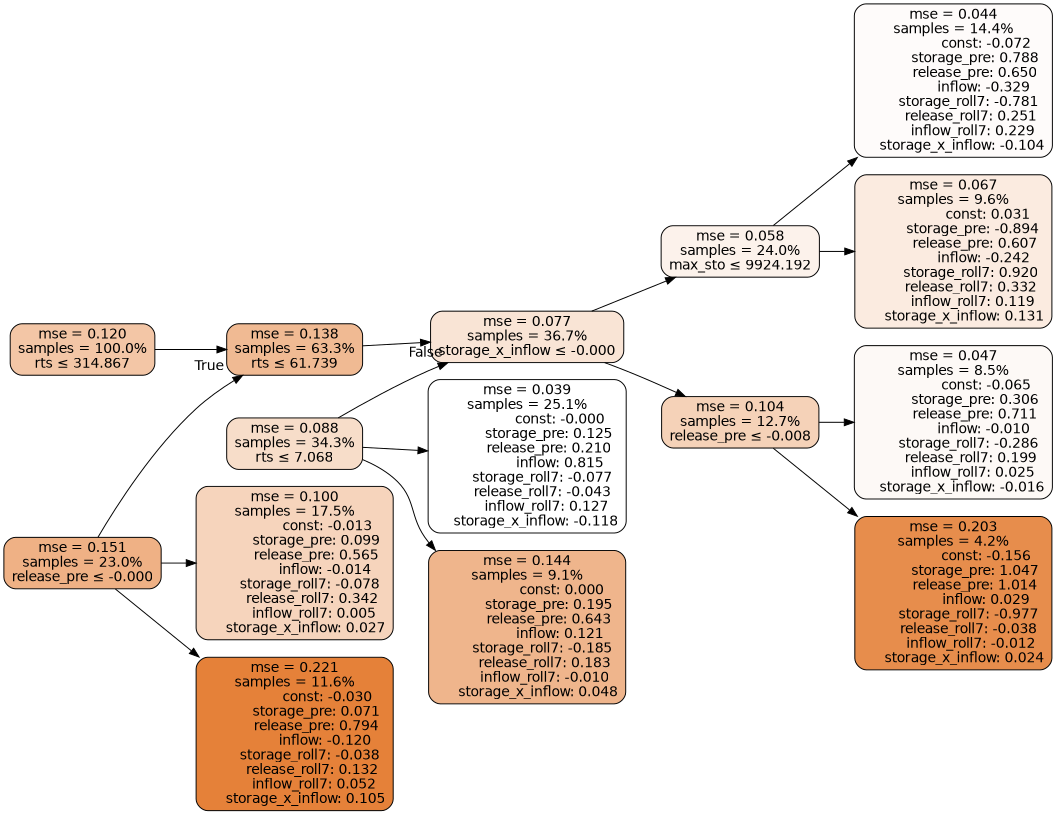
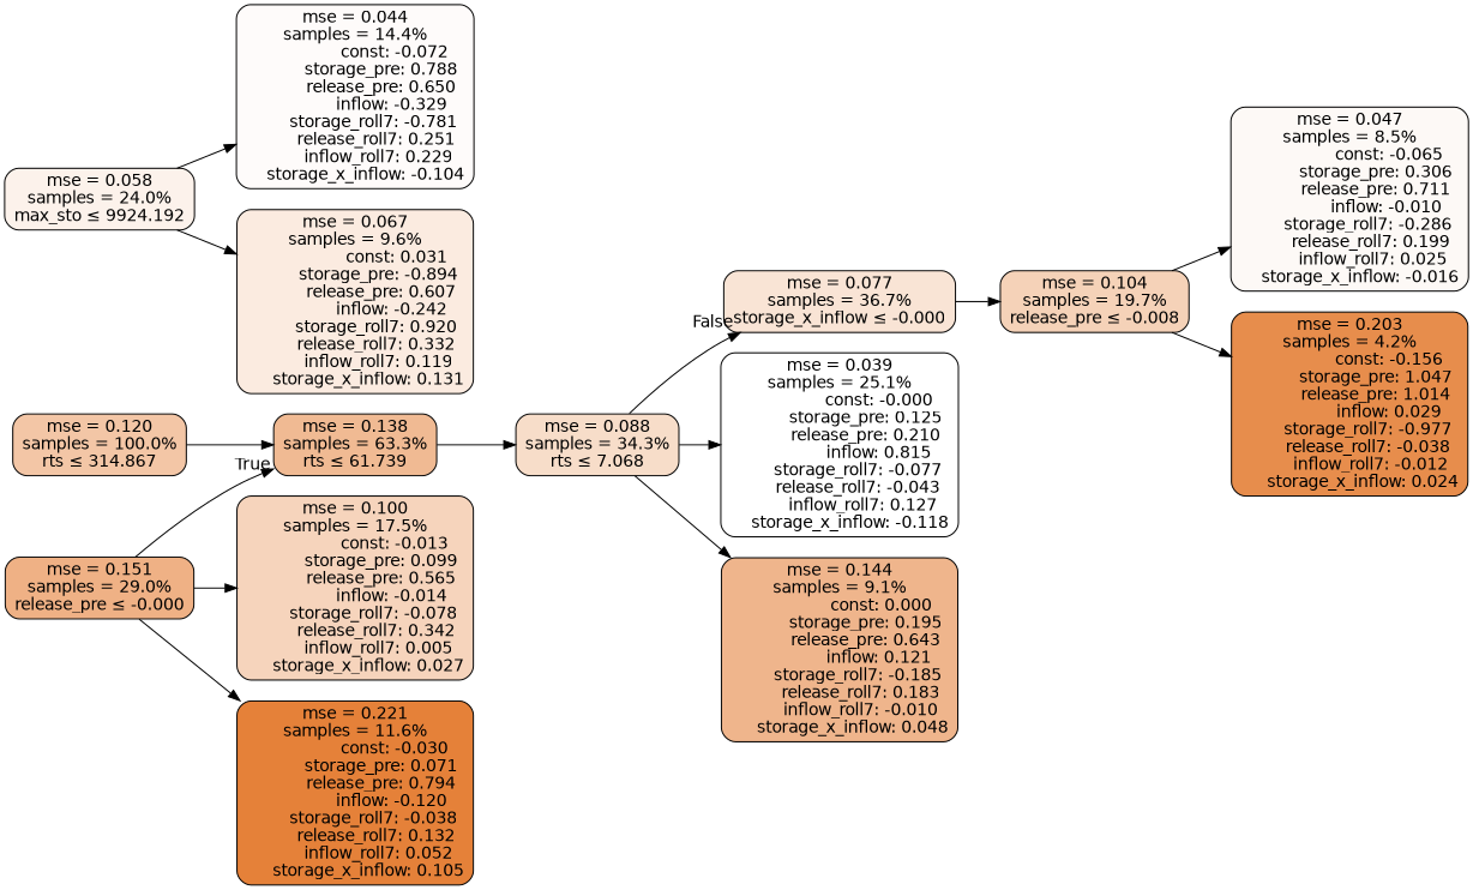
  digraph {
    rankdir=LR
    node [color=black fontname=helvetica shape=rectangle style="filled, rounded"]
    edge [fontname=helvetica]
    n1 [fillcolor="#f3c6a6" label="mse = 0.120\nsamples = 100.0%\nrts &le; 314.867"]
    n2 [fillcolor="#f0ba93" label="mse = 0.138\nsamples = 63.3%\nrts &le; 61.739"]
    n3 [fillcolor="#f7ddc9" label="mse = 0.088\nsamples = 34.3%\nrts &le; 7.068"]
    n4 [fillcolor="#f9e4d5" label="mse = 0.077\nsamples = 36.7%\nstorage_x_inflow &le; -0.000"]
    n5 [fillcolor="#fcf2eb" label="mse = 0.058\nsamples = 24.0%\nmax_sto &le; 9924.192"]
-   n6 [fillcolor="#f5d2b8" label="mse = 0.104\nsamples = 12.7%\nrelease_pre &le; -0.008"]
+   n6 [fillcolor="#f5d2b8" label="mse = 0.104\nsamples = 19.7%\nrelease_pre &le; -0.008"]
    n7 [fillcolor="#ffffff" label="mse = 0.039\nsamples = 25.1%\n               const: -0.000\n          storage_pre: 0.125\n          release_pre: 0.210\n               inflow: 0.815\n       storage_roll7: -0.077\n       release_roll7: -0.043\n         inflow_roll7: 0.127\n    storage_x_inflow: -0.118"]
    n8 [fillcolor="#efb58c" label="mse = 0.144\nsamples = 9.1%\n                const: 0.000\n          storage_pre: 0.195\n          release_pre: 0.643\n               inflow: 0.121\n       storage_roll7: -0.185\n        release_roll7: 0.183\n        inflow_roll7: -0.010\n     storage_x_inflow: 0.048"]
-   n9 [fillcolor="#efb185" label="mse = 0.151\nsamples = 23.0%\nrelease_pre &le; -0.000"]
+   n9 [fillcolor="#efb185" label="mse = 0.151\nsamples = 29.0%\nrelease_pre &le; -0.000"]
    n10 [fillcolor="#f6d4bc" label="mse = 0.100\nsamples = 17.5%\n               const: -0.013\n          storage_pre: 0.099\n          release_pre: 0.565\n              inflow: -0.014\n       storage_roll7: -0.078\n        release_roll7: 0.342\n         inflow_roll7: 0.005\n     storage_x_inflow: 0.027"]
    n11 [fillcolor="#e58139" label="mse = 0.221\nsamples = 11.6%\n               const: -0.030\n          storage_pre: 0.071\n          release_pre: 0.794\n              inflow: -0.120\n       storage_roll7: -0.038\n        release_roll7: 0.132\n         inflow_roll7: 0.052\n     storage_x_inflow: 0.105"]
    n12 [fillcolor="#fefbfa" label="mse = 0.044\nsamples = 14.4%\n               const: -0.072\n          storage_pre: 0.788\n          release_pre: 0.650\n              inflow: -0.329\n       storage_roll7: -0.781\n        release_roll7: 0.251\n         inflow_roll7: 0.229\n    storage_x_inflow: -0.104"]
    n13 [fillcolor="#fbebe0" label="mse = 0.067\nsamples = 9.6%\n                const: 0.031\n         storage_pre: -0.894\n          release_pre: 0.607\n              inflow: -0.242\n        storage_roll7: 0.920\n        release_roll7: 0.332\n         inflow_roll7: 0.119\n     storage_x_inflow: 0.131"]
    n14 [fillcolor="#fdf9f6" label="mse = 0.047\nsamples = 8.5%\n               const: -0.065\n          storage_pre: 0.306\n          release_pre: 0.711\n              inflow: -0.010\n       storage_roll7: -0.286\n        release_roll7: 0.199\n         inflow_roll7: 0.025\n    storage_x_inflow: -0.016"]
    n15 [fillcolor="#e78d4c" label="mse = 0.203\nsamples = 4.2%\n               const: -0.156\n          storage_pre: 1.047\n          release_pre: 1.014\n               inflow: 0.029\n       storage_roll7: -0.977\n       release_roll7: -0.038\n        inflow_roll7: -0.012\n     storage_x_inflow: 0.024"]
    n1 -> n2 [headlabel=True labelangle=45 labeldistance=2.5]
-   n2 -> n4
+   n2 -> n3
    n3 -> n4 [headlabel=False labelangle=-45 labeldistance=2.5]
    n3 -> n7
    n3 -> n8
-   n4 -> n5
    n4 -> n6
    n5 -> n12
    n5 -> n13
    n6 -> n14
    n6 -> n15
    n9 -> n2
    n9 -> n10
    n9 -> n11
  }
